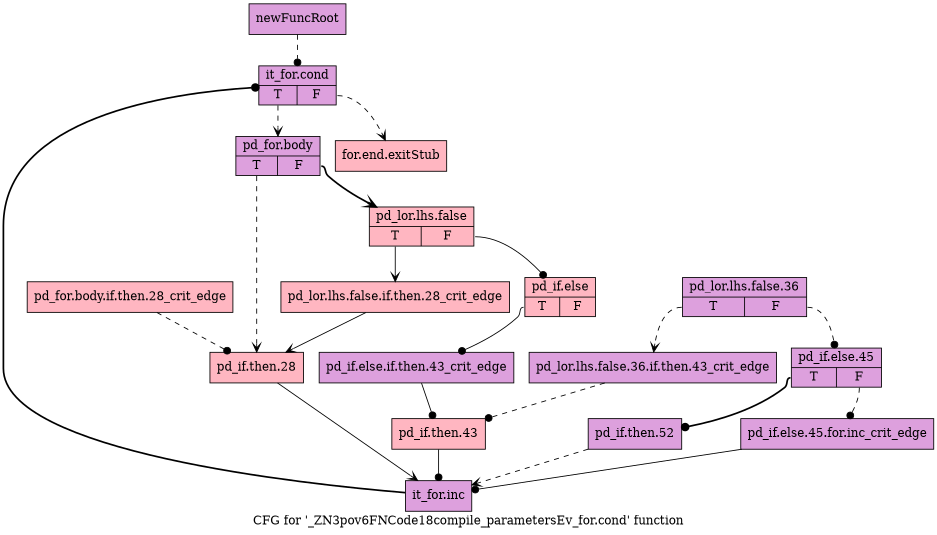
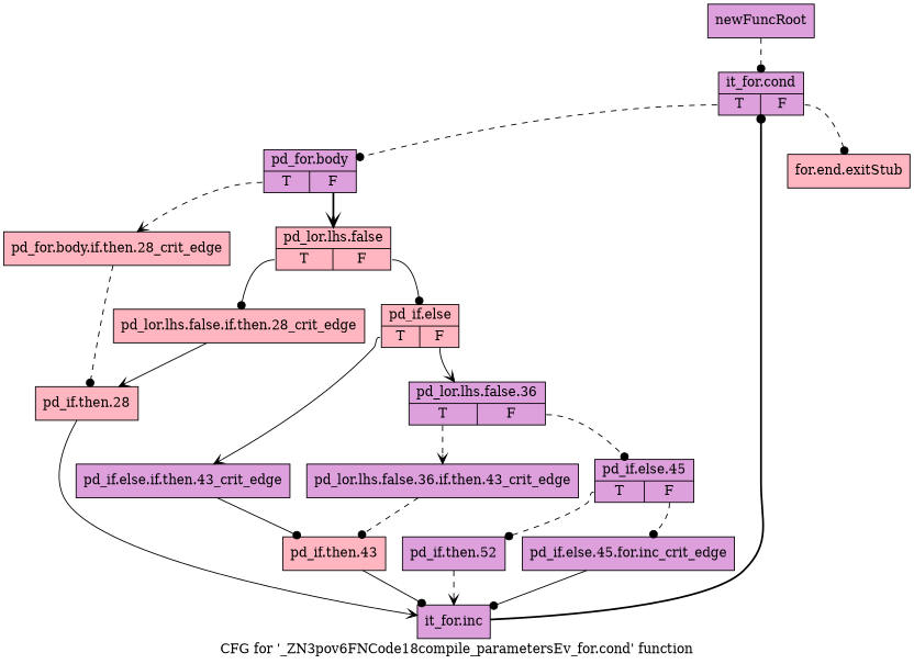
  digraph {
    label="CFG for '_ZN3pov6FNCode18compile_parametersEv_for.cond' function"
    node [fillcolor=plum shape=record style=filled]
    edge [arrowhead=dot style=dashed]
    n1 [label="{newFuncRoot}"]
    n2 [label="{it_for.cond|{<s0>T|<s1>F}}"]
    n3 [fillcolor=lightpink label="{for.end.exitStub}"]
    n4 [label="{pd_for.body|{<s0>T|<s1>F}}"]
    n5 [fillcolor=lightpink label="{pd_for.body.if.then.28_crit_edge}"]
    n6 [fillcolor=lightpink label="{pd_lor.lhs.false|{<s0>T|<s1>F}}"]
    n7 [fillcolor=lightpink label="{pd_if.then.28}"]
    n8 [fillcolor=lightpink label="{pd_lor.lhs.false.if.then.28_crit_edge}"]
    n9 [fillcolor=lightpink label="{pd_if.else|{<s0>T|<s1>F}}"]
    n10 [label="{it_for.inc}"]
    n11 [label="{pd_if.else.if.then.43_crit_edge}"]
    n12 [label="{pd_lor.lhs.false.36|{<s0>T|<s1>F}}"]
    n13 [fillcolor=lightpink label="{pd_if.then.43}"]
    n14 [label="{pd_lor.lhs.false.36.if.then.43_crit_edge}"]
    n15 [label="{pd_if.else.45|{<s0>T|<s1>F}}"]
    n16 [label="{pd_if.then.52}"]
    n17 [label="{pd_if.else.45.for.inc_crit_edge}"]
    n1 -> n2
-   n2 -> n3 [arrowhead=vee tailport=s1]
-   n2 -> n4 [arrowhead=vee tailport=s0]
-   n4 -> n7 [arrowhead=vee tailport=s0]
+   n2 -> n3 [tailport=s1]
+   n2 -> n4 [tailport=s0]
+   n4 -> n5 [arrowhead=vee tailport=s0]
    n4 -> n6 [arrowhead=vee style=bold tailport=s1]
    n5 -> n7
-   n6 -> n8 [arrowhead=vee style=solid tailport=s0]
+   n6 -> n8 [style=solid tailport=s0]
    n6 -> n9 [style=solid tailport=s1]
    n7 -> n10 [arrowhead=vee style=solid]
    n8 -> n7 [arrowhead=vee style=solid]
-   n9 -> n11 [style=solid tailport=s0]
+   n9 -> n11 [arrowhead=vee style=solid tailport=s0]
+   n9 -> n12 [arrowhead=vee style=solid tailport=s1]
    n10 -> n2 [style=bold]
    n11 -> n13 [style=solid]
    n12 -> n14 [arrowhead=vee tailport=s0]
    n12 -> n15 [tailport=s1]
    n13 -> n10 [style=solid]
    n14 -> n13
-   n15 -> n16 [style=bold tailport=s0]
+   n15 -> n16 [tailport=s0]
    n15 -> n17 [tailport=s1]
    n16 -> n10 [arrowhead=vee]
    n17 -> n10 [style=solid]
  }
